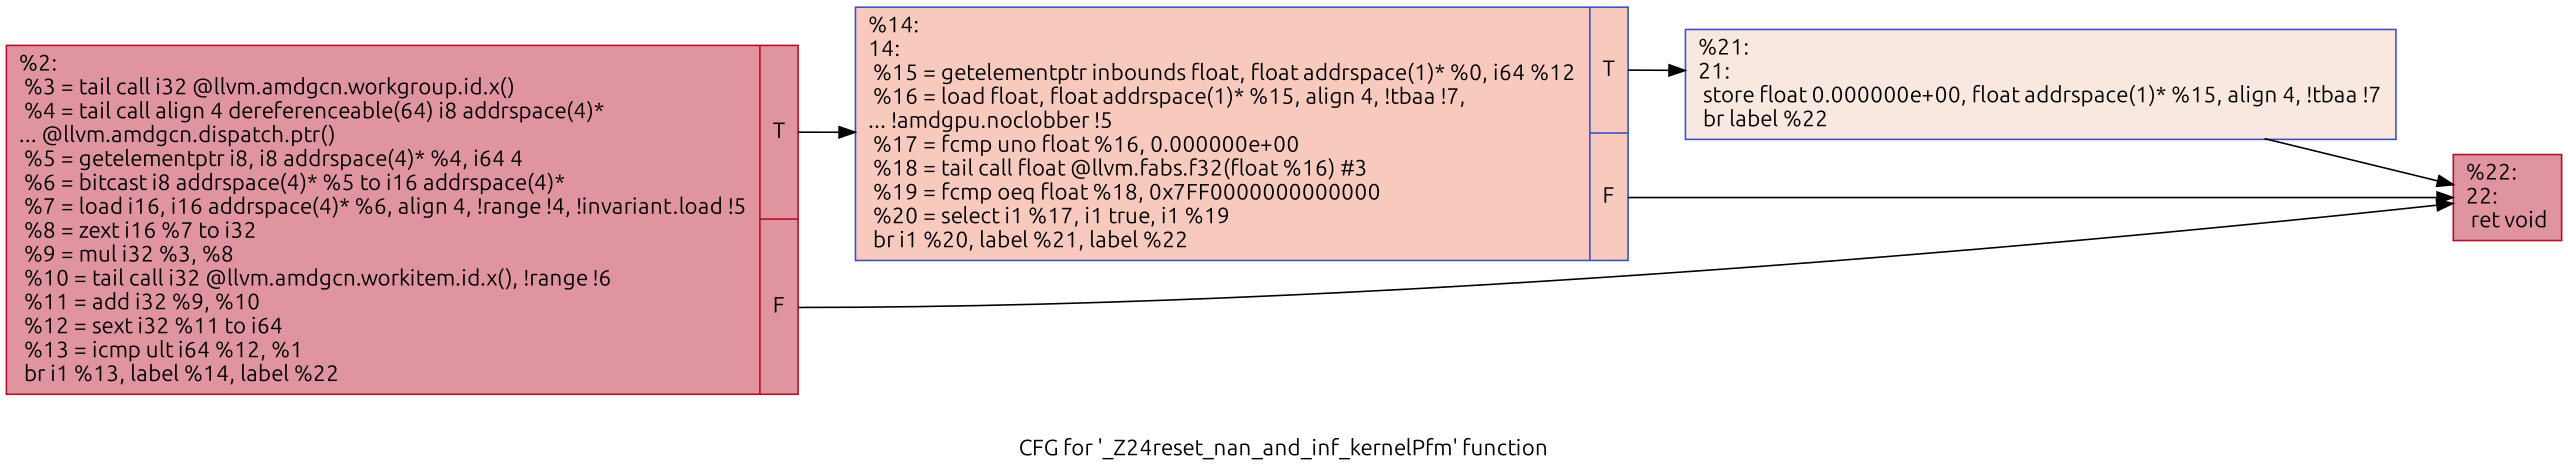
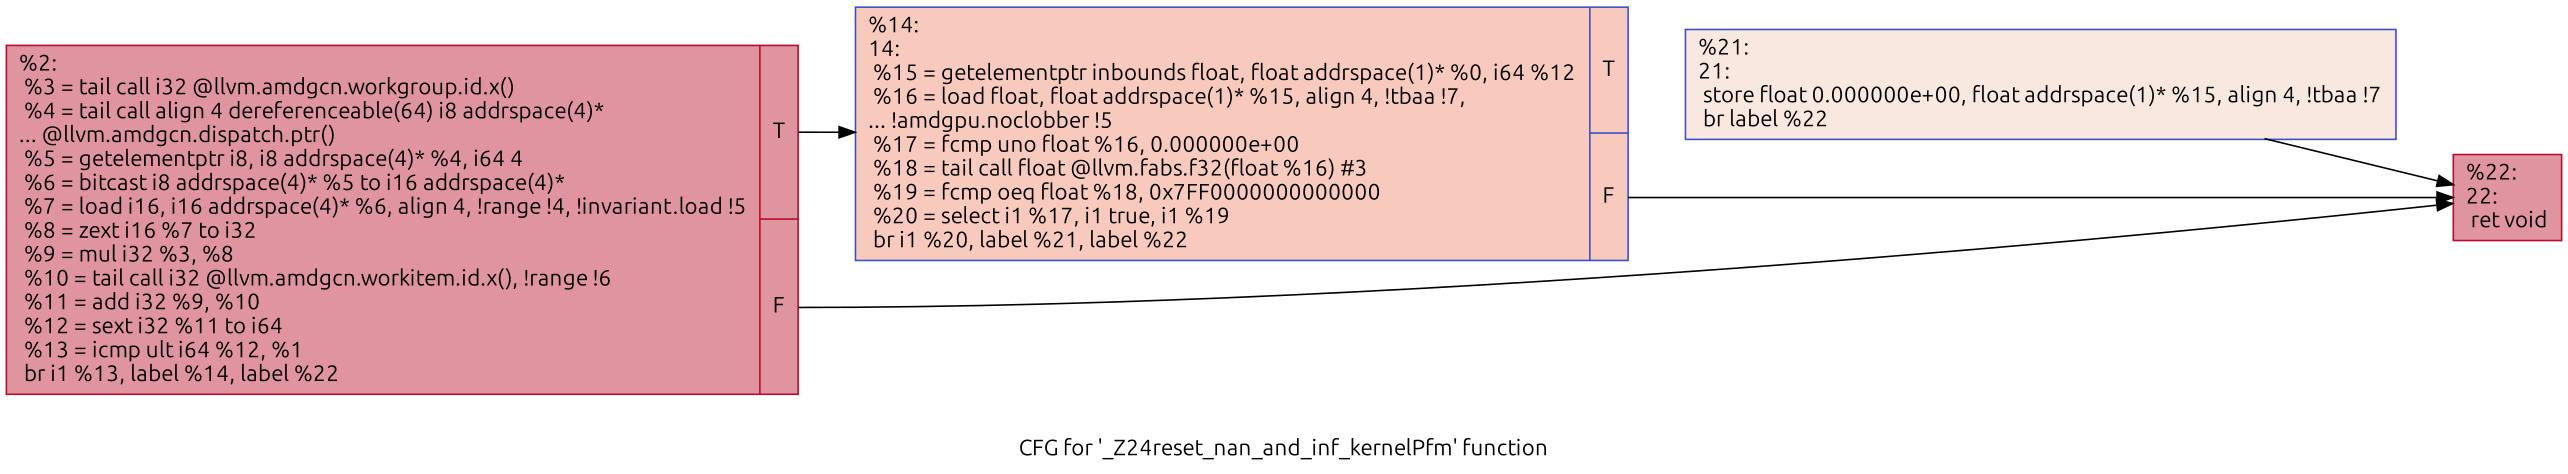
  digraph {
    label="CFG for '_Z24reset_nan_and_inf_kernelPfm' function"
    rankdir=LR
    fontname=Ubuntu
    node [color="#b70d28ff" fillcolor="#b70d2870" shape=record style=filled fontname=Ubuntu]
    edge [tailport=s0 fontname=Ubuntu]
    n1 [label="{%2:\l  %3 = tail call i32 @llvm.amdgcn.workgroup.id.x()\l  %4 = tail call align 4 dereferenceable(64) i8 addrspace(4)*\l... @llvm.amdgcn.dispatch.ptr()\l  %5 = getelementptr i8, i8 addrspace(4)* %4, i64 4\l  %6 = bitcast i8 addrspace(4)* %5 to i16 addrspace(4)*\l  %7 = load i16, i16 addrspace(4)* %6, align 4, !range !4, !invariant.load !5\l  %8 = zext i16 %7 to i32\l  %9 = mul i32 %3, %8\l  %10 = tail call i32 @llvm.amdgcn.workitem.id.x(), !range !6\l  %11 = add i32 %9, %10\l  %12 = sext i32 %11 to i64\l  %13 = icmp ult i64 %12, %1\l  br i1 %13, label %14, label %22\l|{<s0>T|<s1>F}}"]
    n2 [color="#3d50c3ff" fillcolor="#ef886b70" label="{%14:\l14:                                               \l  %15 = getelementptr inbounds float, float addrspace(1)* %0, i64 %12\l  %16 = load float, float addrspace(1)* %15, align 4, !tbaa !7,\l... !amdgpu.noclobber !5\l  %17 = fcmp uno float %16, 0.000000e+00\l  %18 = tail call float @llvm.fabs.f32(float %16) #3\l  %19 = fcmp oeq float %18, 0x7FF0000000000000\l  %20 = select i1 %17, i1 true, i1 %19\l  br i1 %20, label %21, label %22\l|{<s0>T|<s1>F}}"]
    n3 [label="{%22:\l22:                                               \l  ret void\l}"]
    n4 [color="#3d50c3ff" fillcolor="#f1ccb870" label="{%21:\l21:                                               \l  store float 0.000000e+00, float addrspace(1)* %15, align 4, !tbaa !7\l  br label %22\l}"]
    n1 -> n2
    n1 -> n3 [tailport=s1]
    n2 -> n3 [tailport=s1]
-   n2 -> n4
    n4 -> n3 [tailport=""]
  }
